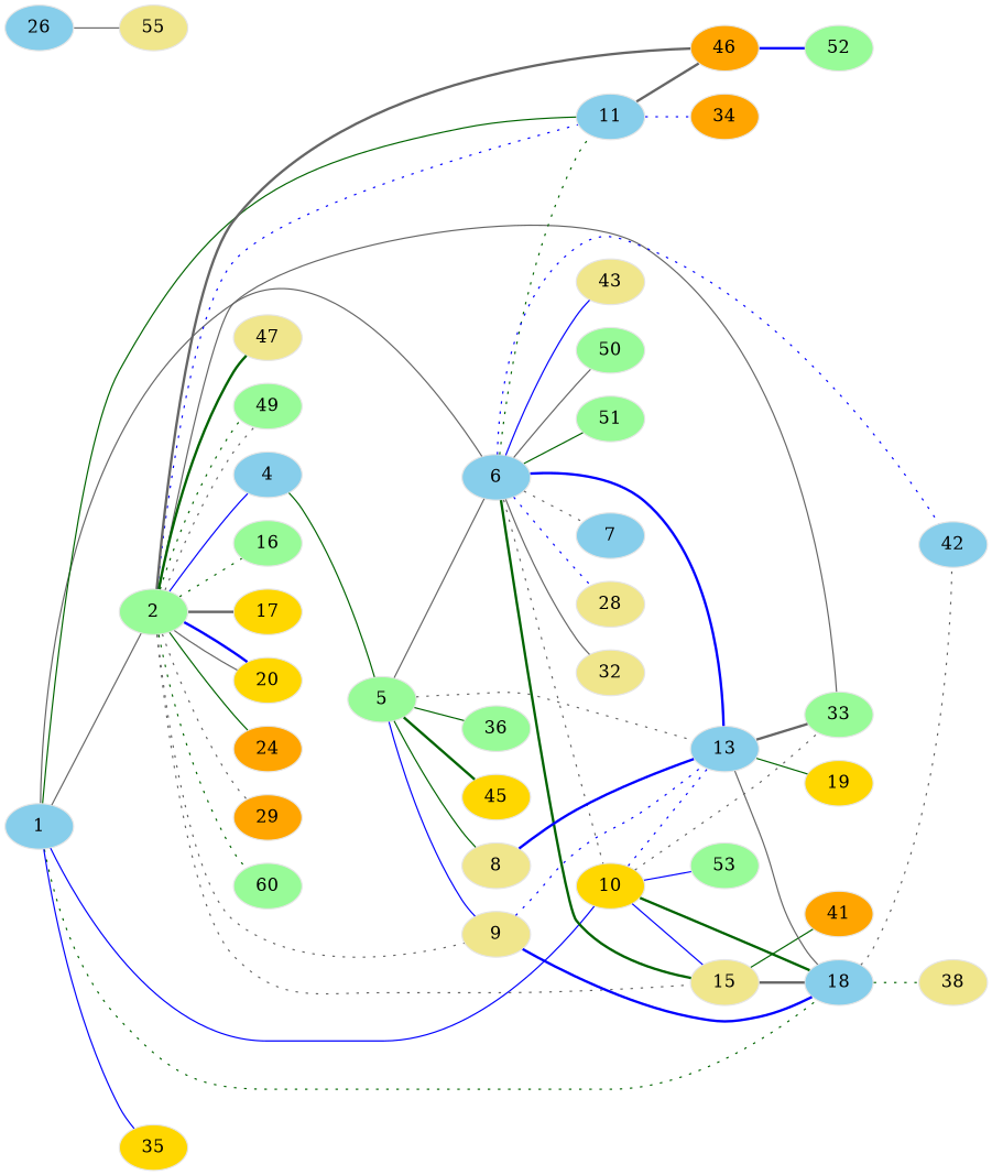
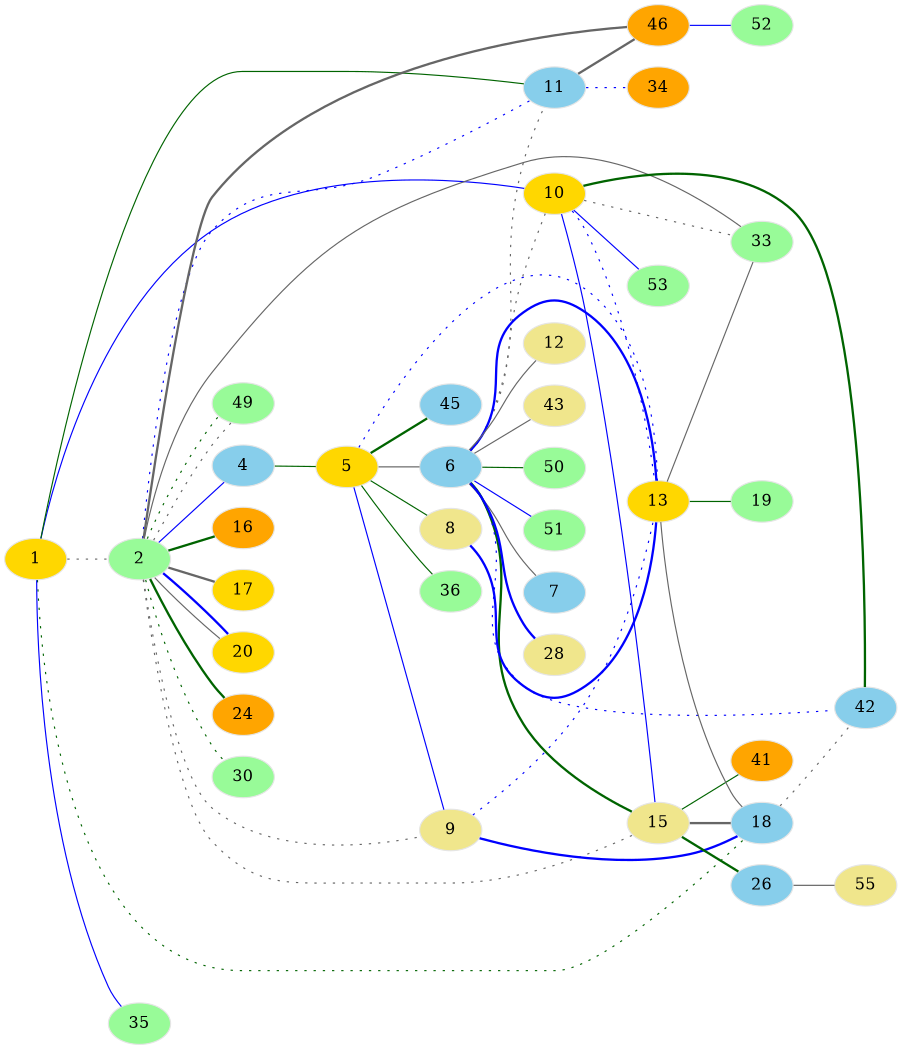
  graph {
    rankdir=LR
    node [color=gray90 fillcolor=palegreen style=filled]
    edge [color=gray40 style=solid]
-   1 [fillcolor=skyblue super="+44"]
+   1 [fillcolor=gold super="+44"]
    2 [super="+3"]
    6 [fillcolor=skyblue super="+22"]
    10 [fillcolor=gold super="+12"]
    11 [fillcolor=skyblue super="+31"]
    18 [fillcolor=skyblue super="+27"]
-   35 [fillcolor=gold]
+   35
    4 [fillcolor=skyblue super="+39"]
    9 [fillcolor=khaki super="+54"]
    15 [fillcolor=khaki super="+21"]
-   16
+   16 [fillcolor=orange]
    17 [fillcolor=gold]
    20 [fillcolor=gold super="+37"]
    24 [fillcolor=orange]
-   29 [fillcolor=orange]
-   30 [label=60]
+   30
    33 [super="+40"]
    46 [fillcolor=orange super="+48"]
-   47 [fillcolor=khaki]
    49
-   13 [fillcolor=skyblue super="+14"]
+   13 [fillcolor=gold super="+14"]
    7 [fillcolor=skyblue]
    28 [fillcolor=khaki]
-   32 [fillcolor=khaki]
+   32 [fillcolor=khaki label=12]
    42 [fillcolor=skyblue]
    43 [fillcolor=khaki]
    50
    51
    53
    34 [fillcolor=orange]
-   38 [fillcolor=khaki]
-   5 [super="+25"]
+   5 [fillcolor=gold super="+25"]
    26 [fillcolor=skyblue]
    41 [fillcolor=orange]
    52
    8 [fillcolor=khaki super="+23"]
    36
-   45 [fillcolor=gold]
-   19 [fillcolor=gold]
+   45 [fillcolor=skyblue]
+   19
    55 [fillcolor=khaki]
-   1 -- 2
-   1 -- 6
+   1 -- 2 [style=dotted]
    1 -- 10 [color=blue]
    1 -- 11 [color=darkgreen]
    1 -- 18 [color=darkgreen style=dotted]
    1 -- 35 [color=blue]
    2 -- 11 [color=blue style=dotted]
    2 -- 4 [color=blue]
    2 -- 9 [style=dotted]
    2 -- 15 [style=dotted]
-   2 -- 16 [color=darkgreen style=dotted]
+   2 -- 16 [color=darkgreen style=bold]
    2 -- 17 [style=bold]
    2 -- 20
    2 -- 20 [color=blue style=bold]
-   2 -- 24 [color=darkgreen]
-   2 -- 29 [style=dotted]
+   2 -- 24 [color=darkgreen style=bold]
    2 -- 30 [color=darkgreen style=dotted]
    2 -- 33
    2 -- 46 [style=bold]
-   2 -- 47 [color=darkgreen style=bold]
    2 -- 49 [style=dotted]
    2 -- 49 [color=darkgreen style=dotted]
    6 -- 10 [style=dotted]
-   6 -- 11 [color=darkgreen style=dotted]
+   6 -- 11 [style=dotted]
    6 -- 15 [color=darkgreen style=bold]
    6 -- 13 [color=blue style=bold]
-   6 -- 7 [style=dotted]
-   6 -- 28 [color=blue style=dotted]
+   6 -- 7
+   6 -- 28 [color=blue style=bold]
    6 -- 32
    6 -- 42 [color=blue style=dotted]
-   6 -- 43 [color=blue]
-   6 -- 50
-   6 -- 51 [color=darkgreen]
-   10 -- 18 [color=darkgreen style=bold]
+   6 -- 43
+   6 -- 50 [color=darkgreen]
+   6 -- 51 [color=blue]
+   10 -- 42 [color=darkgreen style=bold]
    10 -- 15 [color=blue]
    10 -- 33 [style=dotted]
    10 -- 13 [color=blue style=dotted]
    10 -- 53 [color=blue]
    11 -- 46 [style=bold]
    11 -- 34 [color=blue style=dotted]
    18 -- 42 [style=dotted]
-   18 -- 38 [color=darkgreen style=dotted]
    4 -- 5 [color=darkgreen weight=2]
    9 -- 18 [color=blue style=bold]
    9 -- 13 [color=blue style=dotted]
    15 -- 18 [style=bold weight=2]
+   15 -- 26 [color=darkgreen style=bold]
    15 -- 41 [color=darkgreen]
-   46 -- 52 [color=blue style=bold]
+   46 -- 52 [color=blue]
    13 -- 18 [weight=2]
-   13 -- 33 [style=bold]
+   13 -- 33
    13 -- 19 [color=darkgreen]
    5 -- 6
    5 -- 9 [color=blue]
-   5 -- 13 [style=dotted]
+   5 -- 13 [color=blue style=dotted]
    5 -- 8 [color=darkgreen]
    5 -- 36 [color=darkgreen]
    5 -- 45 [color=darkgreen style=bold]
    26 -- 55
    8 -- 13 [color=blue style=bold]
  }
